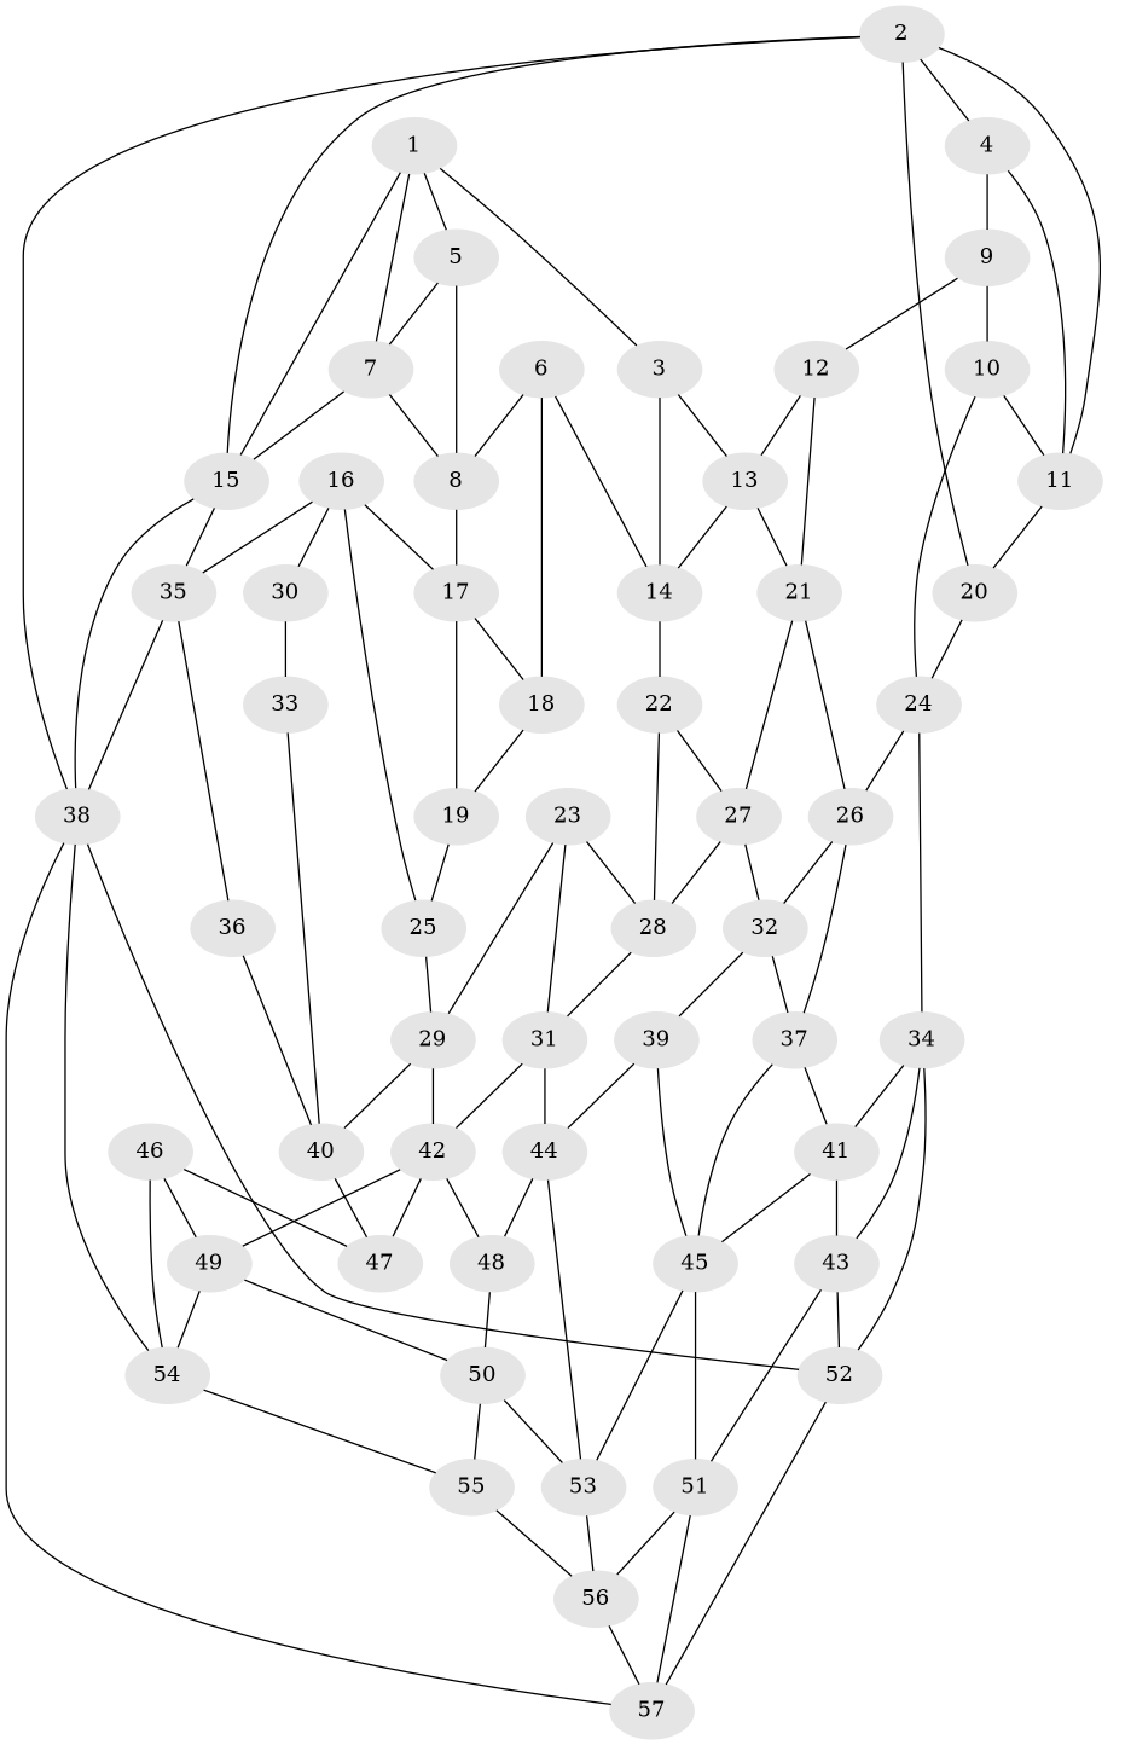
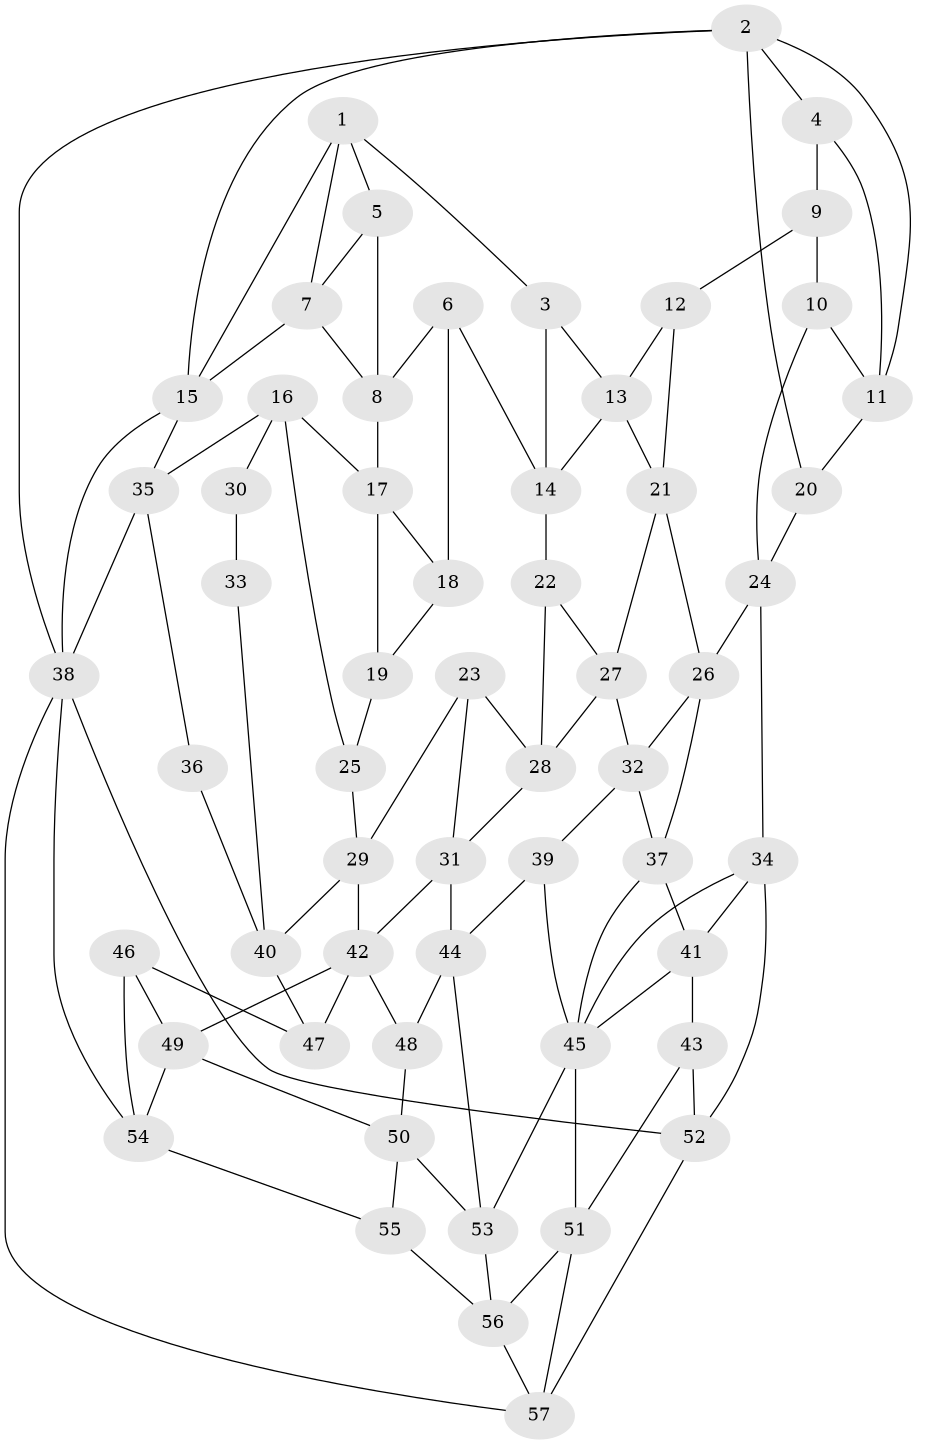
  graph {
    node [color=gray90 style=filled]
    edge [weight=1.0]
    1
    3
    5
    7
    15
    13
    14
    8
    38
    35
    2
    4
    11
    20
    9
    24
    52
    54
    57
    21
    22
    10
    12
    17
    6
    18
    19
    26
    34
    27
    28
    36
    16
    25
    30
    29
    33
    32
    37
    31
    23
    40
    42
    44
    41
    43
    39
    45
    47
    48
    49
    53
    51
    55
    50
    56
    46
    1 -- 3
    1 -- 5
    1 -- 7
    1 -- 15
    3 -- 13
    3 -- 14
    5 -- 7
    5 -- 8
    7 -- 15
    7 -- 8
    15 -- 38
    15 -- 35
    13 -- 14
    13 -- 21
    14 -- 22
    8 -- 17
    38 -- 52
    38 -- 54
    38 -- 57
    35 -- 38
    35 -- 36
    2 -- 15
    2 -- 38
    2 -- 4
    2 -- 11
    2 -- 20
    4 -- 11
    4 -- 9
    11 -- 20
    20 -- 24
    9 -- 10
    9 -- 12 [weight=2.0]
    24 -- 26
    24 -- 34
    52 -- 57
    54 -- 55
    21 -- 26
    21 -- 27
    22 -- 27
    22 -- 28
    10 -- 11
    10 -- 24
    12 -- 13
    12 -- 21
    17 -- 18
    17 -- 19
    6 -- 14
    6 -- 8
    6 -- 18 [weight=2.0]
    18 -- 19
    19 -- 25
    26 -- 32
    26 -- 37
    34 -- 52
    34 -- 41
-   34 -- 43
+   34 -- 45
    27 -- 28
    27 -- 32
    28 -- 31
    36 -- 40
    16 -- 35
    16 -- 17
    16 -- 25
    16 -- 30
    25 -- 29
    30 -- 33 [weight=2.0]
    29 -- 40
    29 -- 42
    33 -- 40
    32 -- 37
    32 -- 39
    37 -- 41
    37 -- 45
    31 -- 42
    31 -- 44
    23 -- 28
    23 -- 29
    23 -- 31
    40 -- 47
    42 -- 47 [weight=2.0]
    42 -- 48
    42 -- 49
    44 -- 48 [weight=2.0]
    44 -- 53
    41 -- 43 [weight=2.0]
    41 -- 45 [weight=2.0]
    43 -- 52
    43 -- 51
    39 -- 44 [weight=2.0]
    39 -- 45
    45 -- 53
    45 -- 51
    48 -- 50
    49 -- 54
    49 -- 50
    53 -- 56
    51 -- 57
    51 -- 56
    55 -- 56
    50 -- 53
    50 -- 55
    56 -- 57
    46 -- 54
    46 -- 47
    46 -- 49
  }
